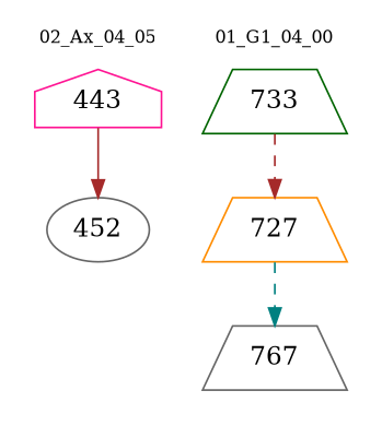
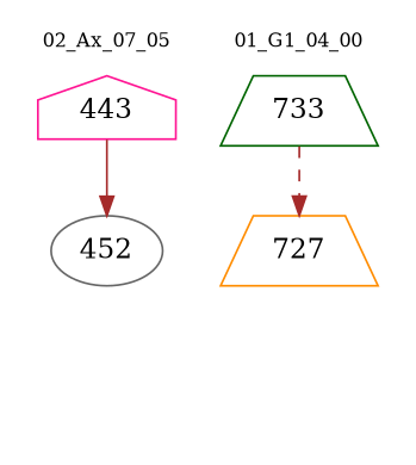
  digraph {
    node [color=gray40 shape=trapezium]
    edge [color=brown style=dashed]
    n1 [color=deeppink label=443 shape=house]
    n2 [label=452 shape=ellipse]
    n3 [color=darkgreen label=733]
    n4 [color=darkorange label=727]
-   n5 [label=767]
    subgraph cluster_1 {
      color=white
      fontsize=10
-     label="02_Ax_04_05"
+     label="02_Ax_07_05"
      n1
      n2
    }
    subgraph cluster_2 {
      color=white
      fontsize=10
      label="01_G1_04_00"
      n3
      n4
-     n5
    }
    n1 -> n2 [style=solid]
    n3 -> n4
-   n4 -> n5 [color=teal]
  }
